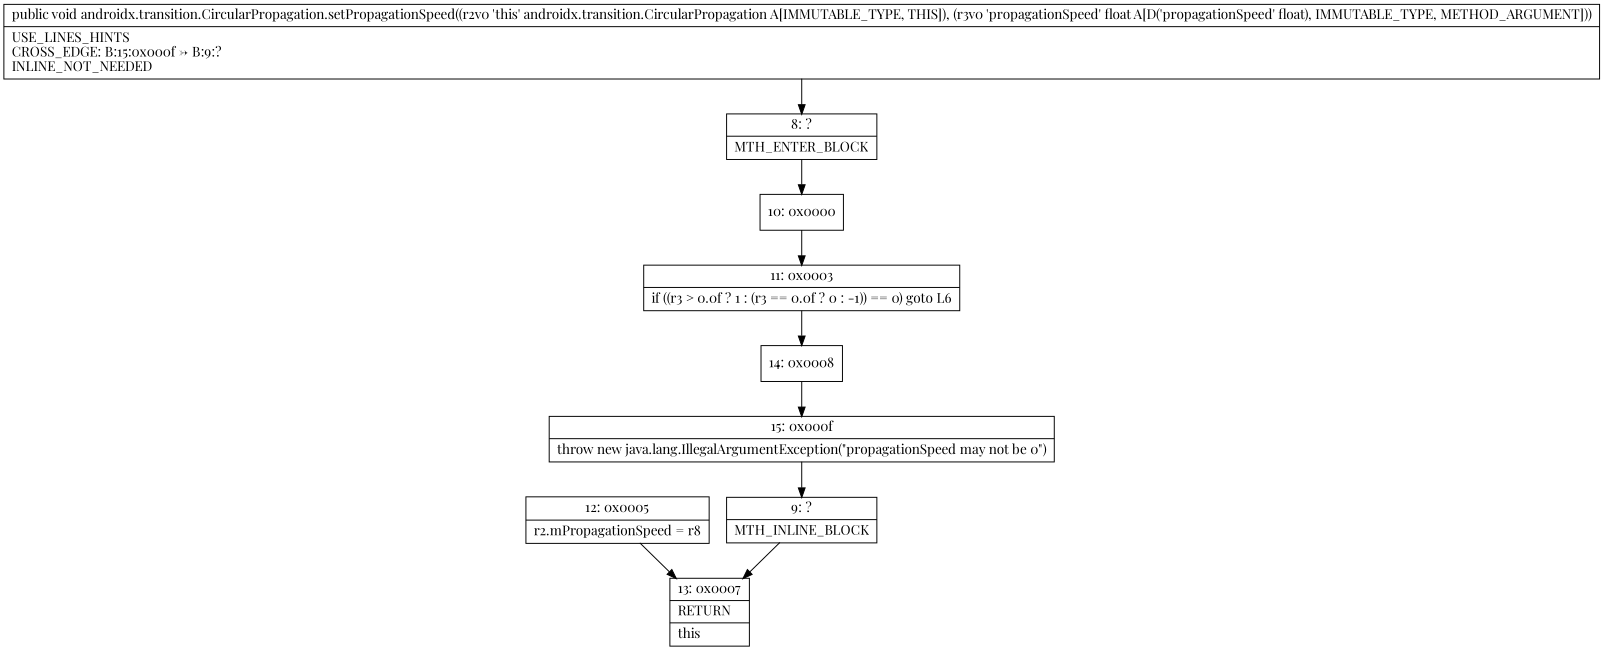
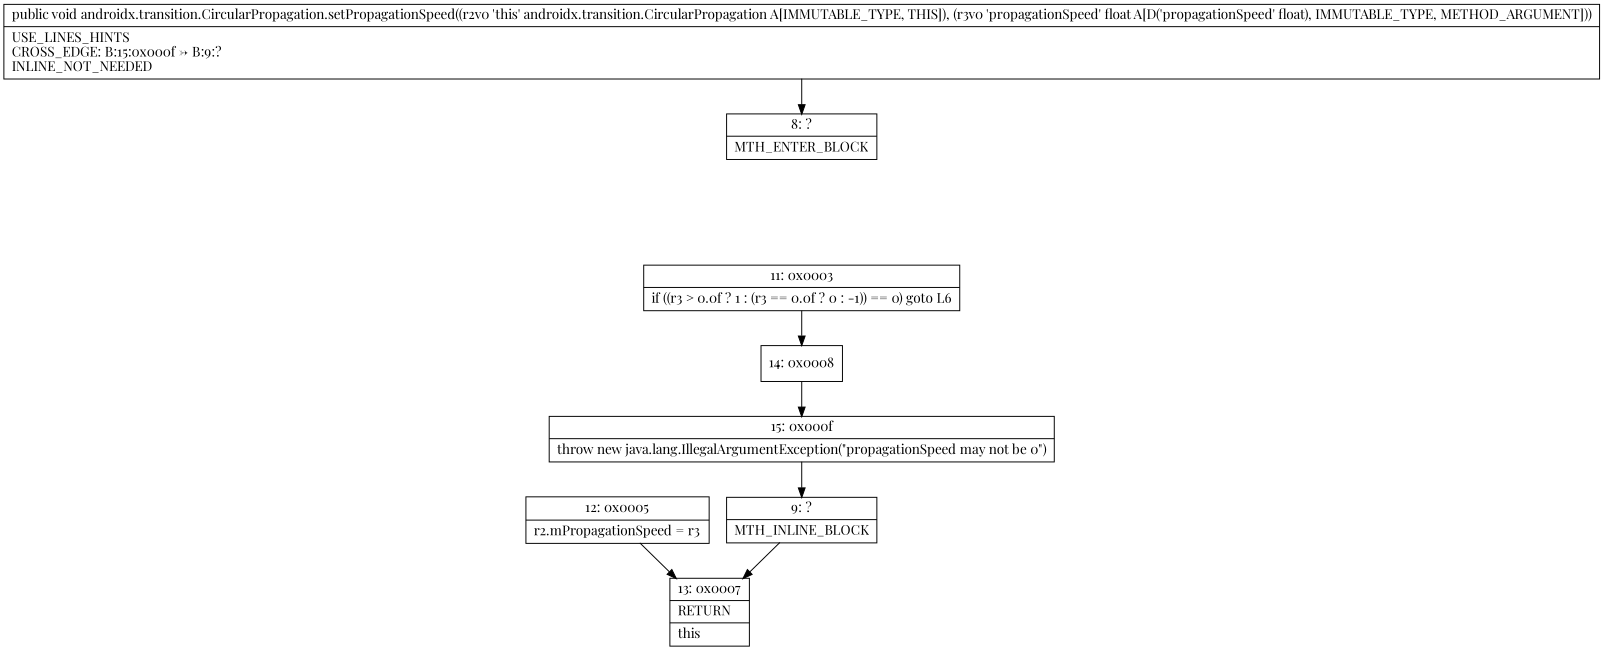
  digraph {
    fontname="Playfair Display"
    node [fontname="Playfair Display" shape=record]
    edge [fontname="Playfair Display"]
    n1 [label="{8\:\ ?|MTH_ENTER_BLOCK\l}"]
-   n2 [label="{10\:\ 0x0000}"]
    n3 [label="{11\:\ 0x0003|if ((r3 \> 0.0f ? 1 : (r3 == 0.0f ? 0 : \-1)) == 0) goto L6\l}"]
    n4 [label="{14\:\ 0x0008}"]
-   n5 [label="{12\:\ 0x0005|r2.mPropagationSpeed = r8\l}"]
+   n5 [label="{12\:\ 0x0005|r2.mPropagationSpeed = r3\l}"]
    n6 [label="{13\:\ 0x0007|RETURN\l|this\l}"]
    n7 [label="{15\:\ 0x000f|throw new java.lang.IllegalArgumentException(\"propagationSpeed may not be 0\")\l}"]
    n8 [label="{9\:\ ?|MTH_INLINE_BLOCK\l}"]
    n9 [label="{public void androidx.transition.CircularPropagation.setPropagationSpeed((r2v0 'this' androidx.transition.CircularPropagation A[IMMUTABLE_TYPE, THIS]), (r3v0 'propagationSpeed' float A[D('propagationSpeed' float), IMMUTABLE_TYPE, METHOD_ARGUMENT]))  | USE_LINES_HINTS\lCROSS_EDGE: B:15:0x000f \-\> B:9:?\lINLINE_NOT_NEEDED\l}"]
-   n1 -> n2
-   n2 -> n3
    n3 -> n4
    n4 -> n7
    n5 -> n6
    n7 -> n8
    n8 -> n6
    n9 -> n1
  }
